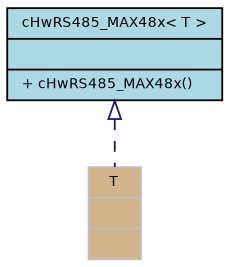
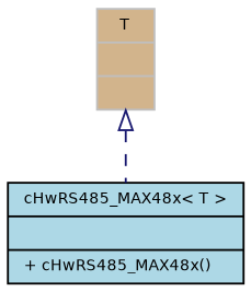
  digraph {
    fontname="DejaVu Sans"
    node [fontname="DejaVu Sans" fontsize=8 shape=record style=filled]
    n1 [color=black fillcolor=lightblue fontcolor=black height=0.2 label="{cHwRS485_MAX48x\< T \>\n||+ cHwRS485_MAX48x()\l}" width=0.4]
    n2 [color=grey75 fillcolor=tan height=0.2 label="{T\n||}" width=0.4]
-   n1 -> n2 [arrowtail=onormal color=midnightblue dir=back fontname="DejaVu Sans" fontsize=8 labelfontname=Sans labelfontsize=8 style=dashed]
+   n2 -> n1 [arrowtail=onormal color=midnightblue dir=back fontname="DejaVu Sans" fontsize=8 labelfontname=Sans labelfontsize=8 style=dashed]
  }
